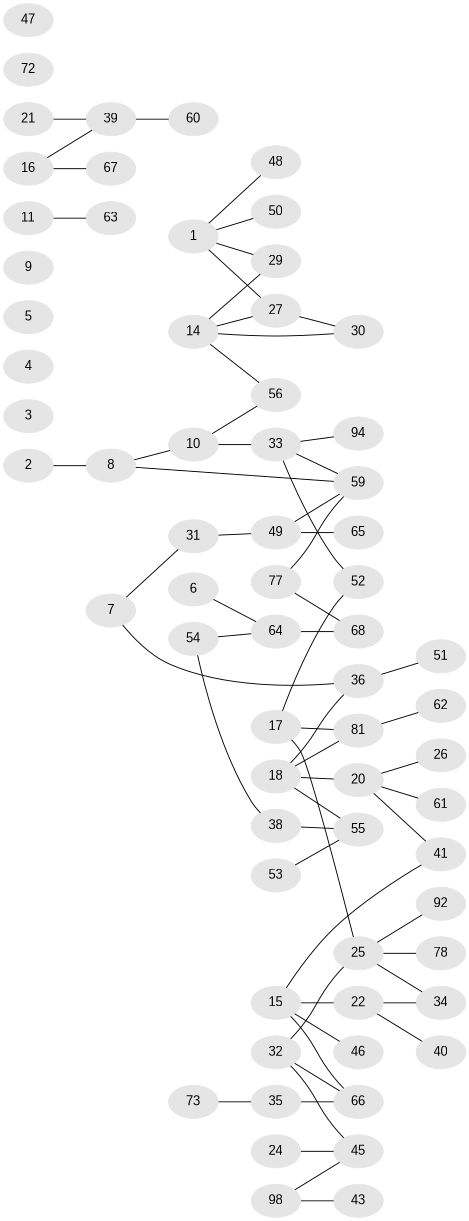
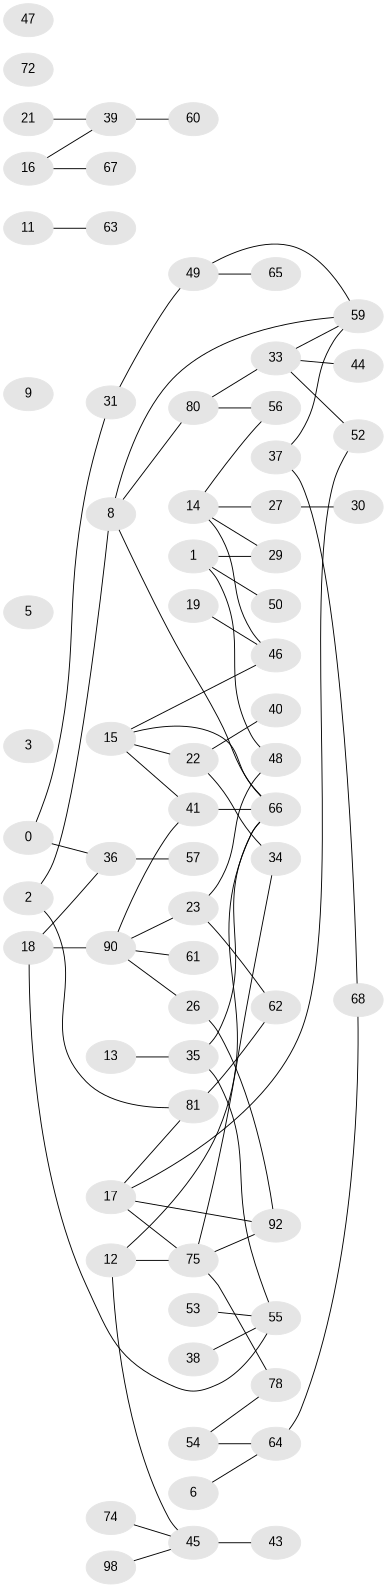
  graph {
    fontname="Liberation Sans"
    rankdir=LR
    node [color=gray90 fontname="Liberation Sans" style=filled]
    edge [fontname="Liberation Sans"]
    1
    27
    29
    48
    50
    30
    2
    8
    n9 [label=81]
-   10
+   10 [label=80]
    59
    66
    62
    3
-   4
    5
    6
    64
    68
-   7
+   7 [label=0]
    31
    36
    49
-   57 [label=51]
+   57
    33
    56
    9
    52
-   44 [label=94]
+   44
    11
    63
-   12 [label=32]
-   25
+   12
+   25 [label=75]
    45
    n35 [label=92]
    34
    n37 [label=78]
-   13 [label=73]
+   13
    35
    55
    14
    46
    15
    22
    41
    40
    16
    39
    67
    60
    17
    18
-   20
+   20 [label=90]
+   23
    26
    61
+   19
    21
-   24
+   24 [label=74]
    n60 [label=98]
    43
    65
-   37 [label=77]
+   37
    38
    n65 [label=72]
    47
    53
    54
-   1 -- 27
    1 -- 29
    1 -- 48
    1 -- 50
    27 -- 30
    2 -- 8
-   18 -- n9
+   2 -- n9
    8 -- 10
    8 -- 59
+   8 -- 66
    n9 -- 62
    10 -- 33
    10 -- 56
    6 -- 64
    64 -- 68
    7 -- 31
    7 -- 36
    31 -- 49
    36 -- 57
    49 -- 59
    49 -- 65
    33 -- 59
    33 -- 52
    33 -- 44
    11 -- 63
    12 -- 66
    12 -- 25
    12 -- 45
    25 -- n35
    25 -- 34
    25 -- n37
    13 -- 35
    35 -- 66
+   35 -- 55
    14 -- 27
    14 -- 29
    14 -- 56
-   14 -- 30
+   14 -- 46
    15 -- 66
    15 -- 46
    15 -- 22
    15 -- 41
    22 -- 34
    22 -- 40
+   41 -- 66
    16 -- 39
    16 -- 67
    39 -- 60
    17 -- n9
    17 -- 52
    17 -- 25
+   17 -- n35
    18 -- 36
    18 -- 55
    18 -- 20
    20 -- 41
+   20 -- 23
    20 -- 26
    20 -- 61
+   23 -- 48
+   23 -- 62
+   26 -- n35
+   19 -- 46
    21 -- 39
    24 -- 45
    n60 -- 45
-   n60 -- 43
+   45 -- 43
    37 -- 59
    37 -- 68
    38 -- 55
    53 -- 55
    54 -- 64
-   54 -- 38
+   54 -- n37
  }
